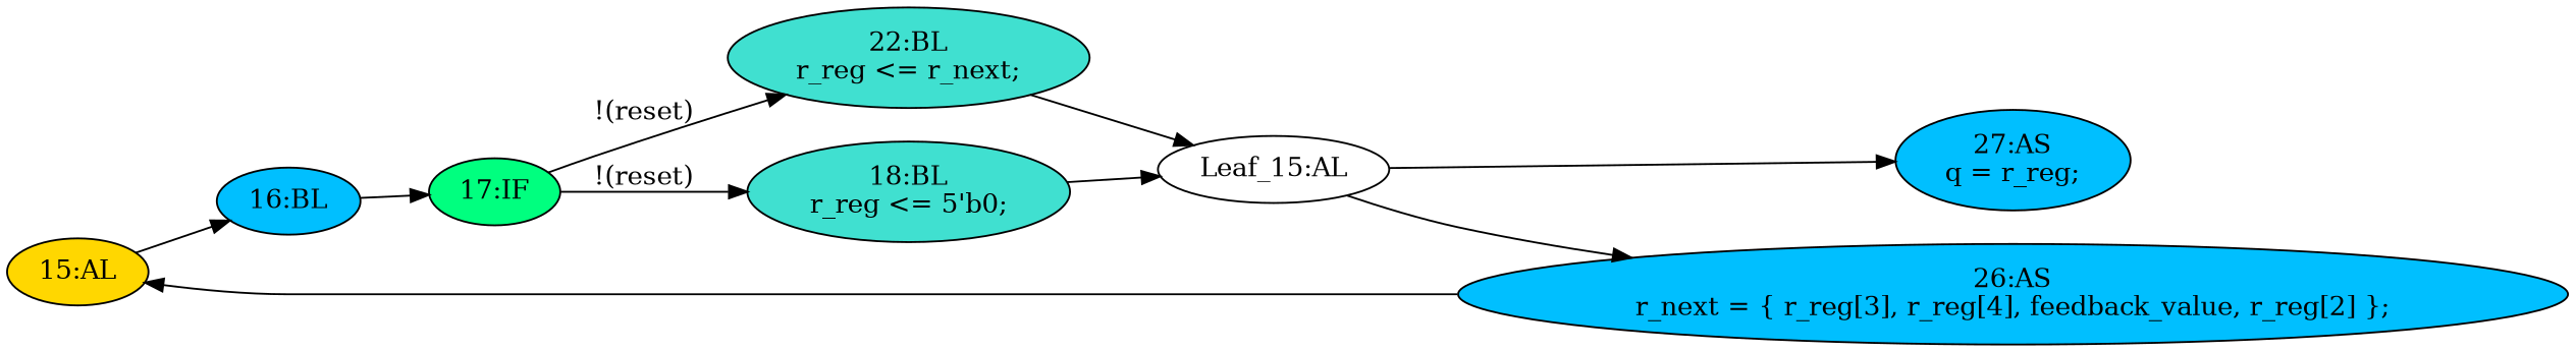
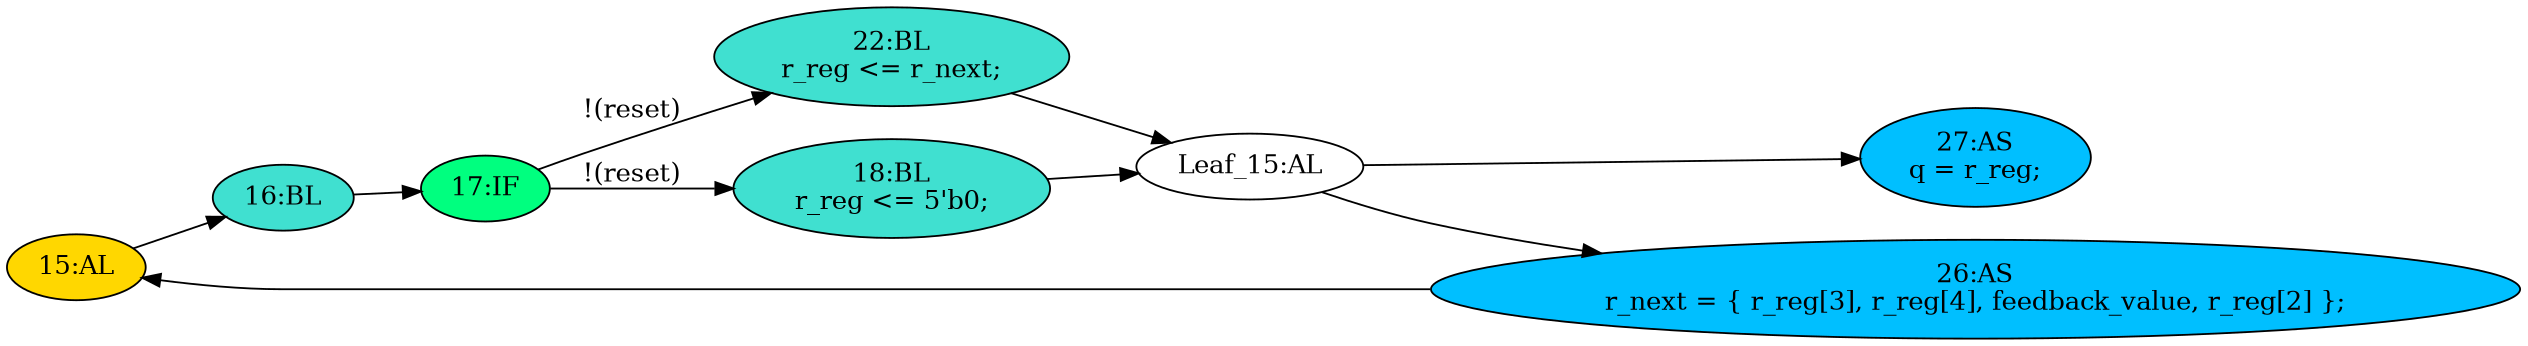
  strict digraph {
    rankdir=LR
    node [fillcolor=turquoise statements="[]" style=filled typ=Block]
    edge [cond="[]" lineno=None]
    n1 [ast="<pyverilog.vparser.ast.Always object at 0x7faebc923790>" clk_sens=True fillcolor=gold label="15:AL" sens="['clk', 'reset']" typ=Always use_var="['reset', 'r_next']"]
-   n2 [ast="<pyverilog.vparser.ast.Block object at 0x7faebc9234d0>" fillcolor=deepskyblue label="16:BL"]
+   n2 [ast="<pyverilog.vparser.ast.Block object at 0x7faebc9234d0>" label="16:BL"]
    n3 [ast="<pyverilog.vparser.ast.IfStatement object at 0x7faebc8cee90>" fillcolor=springgreen label="17:IF" typ=IfStatement]
    n4 [ast="<pyverilog.vparser.ast.Block object at 0x7faebc8cecd0>" label="22:BL\nr_reg <= r_next;" statements="[<pyverilog.vparser.ast.NonblockingSubstitution object at 0x7faebc931450>]"]
    n5 [ast="<pyverilog.vparser.ast.Block object at 0x7faebc8d6750>" label="18:BL\nr_reg <= 5'b0;" statements="[<pyverilog.vparser.ast.NonblockingSubstitution object at 0x7faebc8ce290>]"]
    n6 [ast="<pyverilog.vparser.ast.Assign object at 0x7faebc926350>" def_var="['q']" fillcolor=deepskyblue label="27:AS\nq = r_reg;" typ=Assign use_var="['r_reg']"]
    n7 [def_var="['r_reg']" label="Leaf_15:AL" fillcolor="" statements="" style="" typ=""]
    n8 [ast="<pyverilog.vparser.ast.Assign object at 0x7faebc926650>" def_var="['r_next']" fillcolor=deepskyblue label="26:AS\nr_next = { r_reg[3], r_reg[4], feedback_value, r_reg[2] };" typ=Assign use_var="['r_reg', 'r_reg', 'feedback_value', 'r_reg']"]
    n1 -> n2
    n2 -> n3
    n3 -> n4 [cond="['reset']" label="!(reset)" lineno=17]
    n3 -> n5 [cond="['reset']" label="!(reset)" lineno=17]
    n4 -> n7
    n5 -> n7
    n7 -> n6 [cond="" lineno=""]
    n7 -> n8 [cond="" lineno=""]
    n8 -> n1 [cond="" lineno=""]
  }
